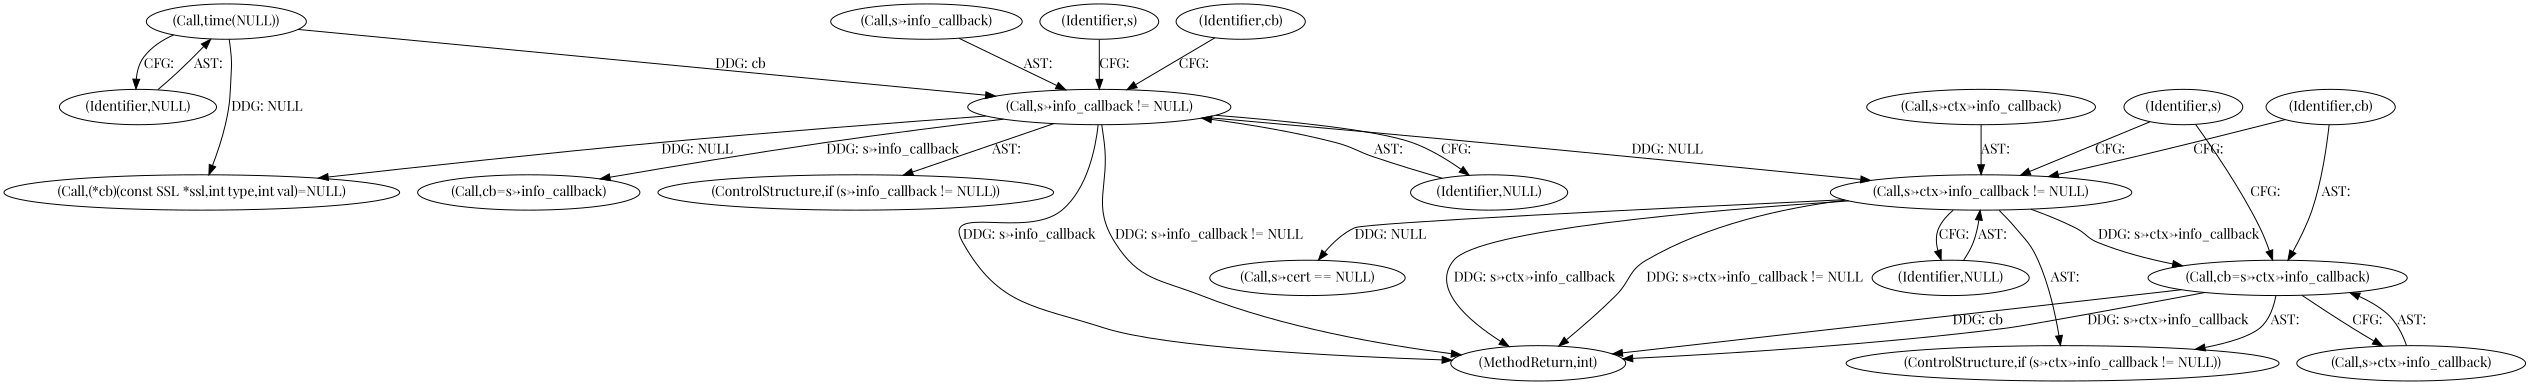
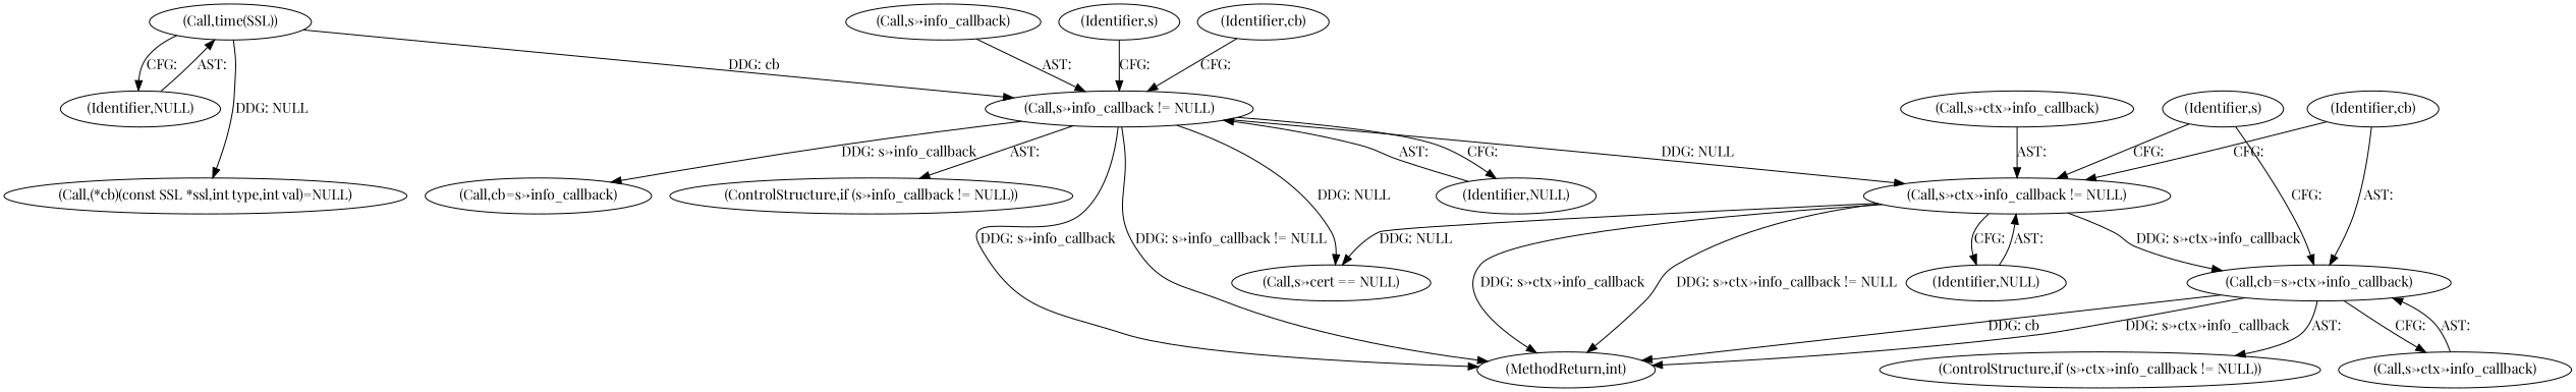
  digraph {
    fontname="Playfair Display"
    node [fontname="Playfair Display"]
    edge [fontname="Playfair Display"]
    n1 [label="(Call,cb=s->ctx->info_callback)"]
    n2 [label="(ControlStructure,if (s->ctx->info_callback != NULL))"]
    n3 [label="(MethodReturn,int)"]
    n4 [label="(Call,s->ctx->info_callback)"]
    n5 [label="(Call,s->ctx->info_callback != NULL)"]
    n6 [label="(Identifier,NULL)"]
    n7 [label="(Call,s->cert == NULL)"]
    n8 [label="(Call,s->info_callback != NULL)"]
    n9 [label="(Identifier,NULL)"]
    n10 [label="(Call,cb=s->info_callback)"]
    n11 [label="(ControlStructure,if (s->info_callback != NULL))"]
-   n12 [label="(Call,time(NULL))"]
+   n12 [label="(Call,time(SSL))"]
    n13 [label="(Call,(*cb)(const SSL *ssl,int type,int val)=NULL)"]
    n14 [label="(Identifier,NULL)"]
    n15 [label="(Identifier,s)"]
    n16 [label="(Identifier,cb)"]
    n17 [label="(Identifier,cb)"]
    n18 [label="(Call,s->ctx->info_callback)"]
    n19 [label="(Call,s->info_callback)"]
    n20 [label="(Identifier,s)"]
    n1 -> n2 [label="AST: "]
    n1 -> n3 [label="DDG: cb"]
    n1 -> n3 [label="DDG: s->ctx->info_callback"]
    n1 -> n4 [label="CFG: "]
    n4 -> n1 [label="AST: "]
    n5 -> n1 [label="DDG: s->ctx->info_callback"]
-   n5 -> n2 [label="AST: "]
    n5 -> n3 [label="DDG: s->ctx->info_callback"]
    n5 -> n3 [label="DDG: s->ctx->info_callback != NULL"]
    n5 -> n6 [label="CFG: "]
    n5 -> n7 [label="DDG: NULL"]
    n6 -> n5 [label="AST: "]
    n8 -> n3 [label="DDG: s->info_callback"]
    n8 -> n3 [label="DDG: s->info_callback != NULL"]
    n8 -> n5 [label="DDG: NULL"]
-   n8 -> n13 [label="DDG: NULL"]
+   n8 -> n7 [label="DDG: NULL"]
    n8 -> n9 [label="CFG: "]
    n8 -> n10 [label="DDG: s->info_callback"]
    n8 -> n11 [label="AST: "]
    n9 -> n8 [label="AST: "]
    n12 -> n8 [label="DDG: cb"]
    n12 -> n13 [label="DDG: NULL"]
    n12 -> n14 [label="CFG: "]
    n14 -> n12 [label="AST: "]
    n15 -> n8 [label="CFG: "]
    n16 -> n1 [label="AST: "]
    n16 -> n5 [label="CFG: "]
    n17 -> n8 [label="CFG: "]
    n18 -> n5 [label="AST: "]
    n19 -> n8 [label="AST: "]
    n20 -> n1 [label="CFG: "]
    n20 -> n5 [label="CFG: "]
  }
